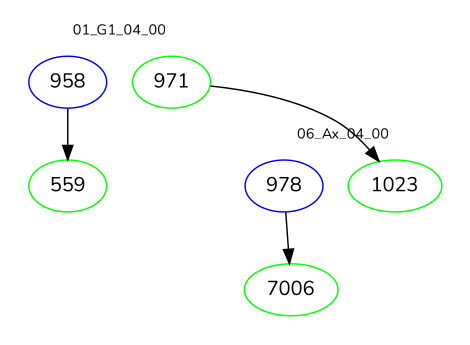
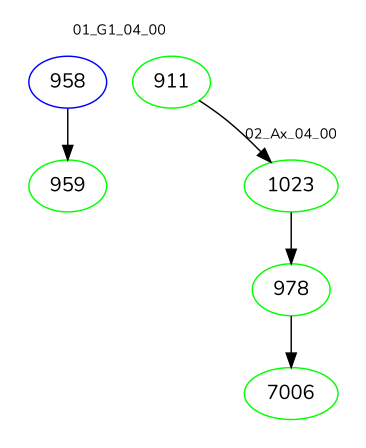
  digraph {
    fontname=Nunito
    node [color=green fontname=Nunito]
    edge [color=black fontname=Nunito]
    n1 [label=1023]
-   n2 [color=blue label=978]
+   n2 [label=978]
    n3 [label=7006]
-   n4 [label=971]
+   n4 [label=911]
    n5 [color=blue label=958]
-   n6 [label=559]
+   n6 [label=959]
    subgraph cluster_1 {
      color=white
      fontsize=10
-     label="06_Ax_04_00"
+     label="02_Ax_04_00"
      n1
      n2
      n3
    }
    subgraph cluster_2 {
      color=white
      fontsize=10
      label="01_G1_04_00"
      n4
      n5
      n6
    }
+   n1 -> n2
    n2 -> n3
    n4 -> n1
    n5 -> n6
  }
